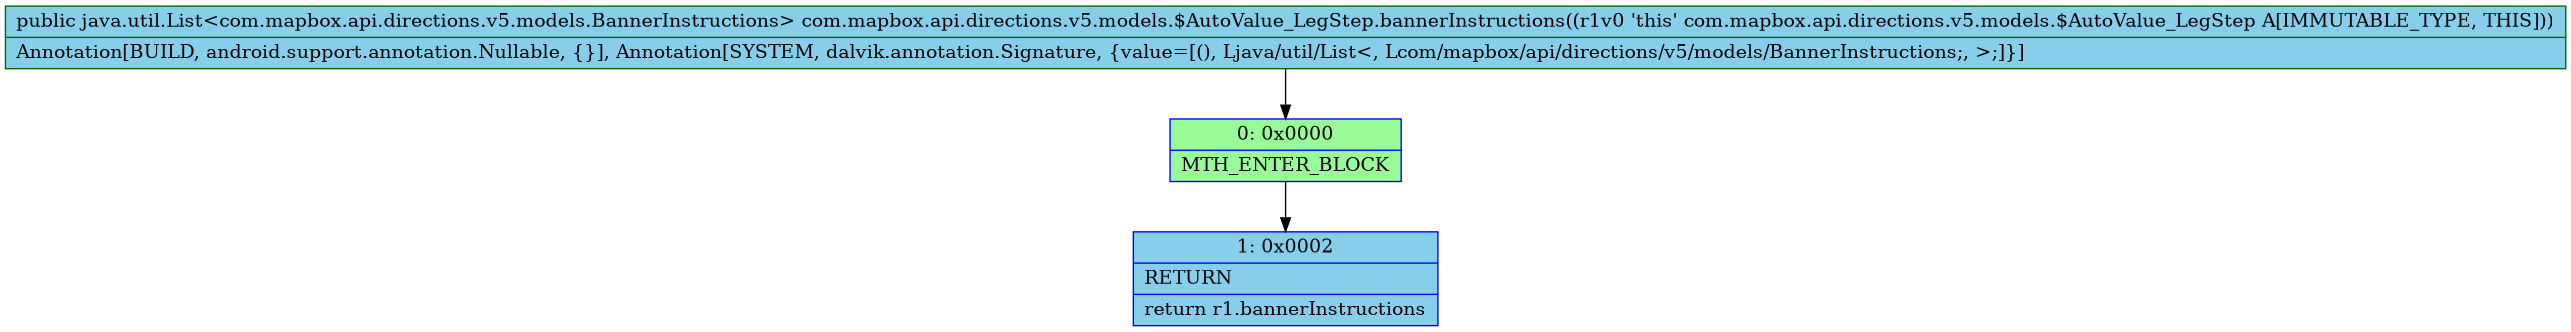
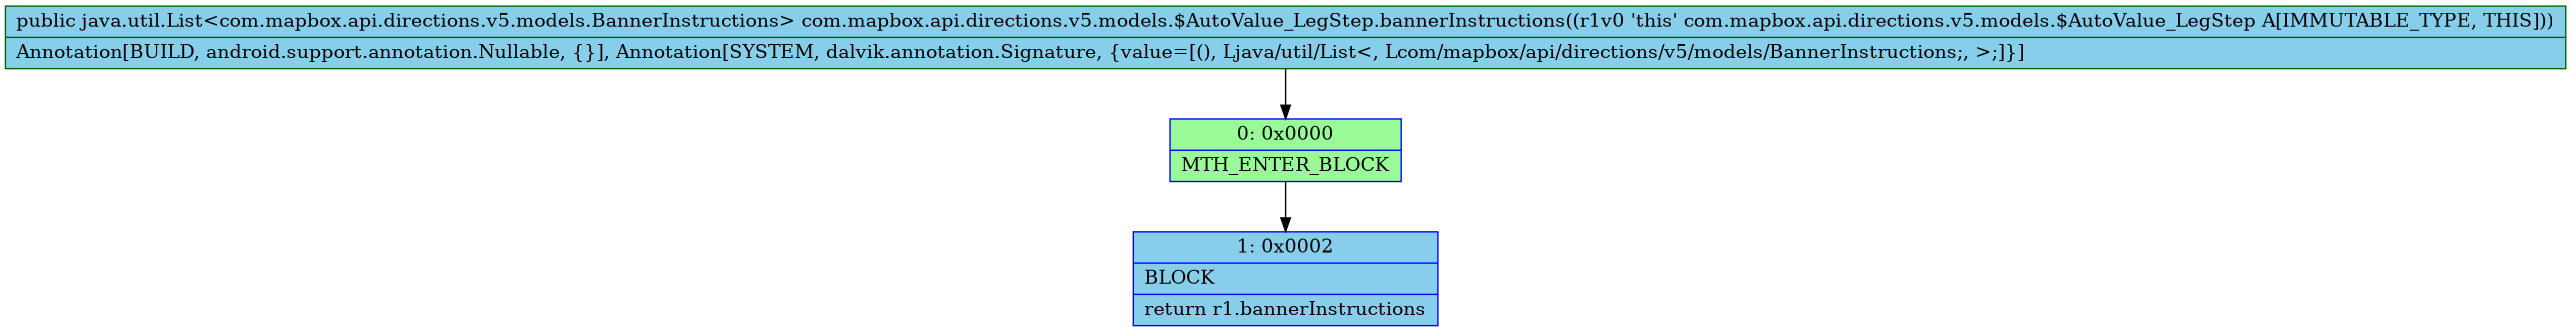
  digraph {
    node [shape=record style=filled fillcolor=skyblue color=blue]
    n1 [label="{0\:\ 0x0000|MTH_ENTER_BLOCK\l}" fillcolor=palegreen]
-   n2 [label="{1\:\ 0x0002|RETURN\l|return r1.bannerInstructions\l}"]
+   n2 [label="{1\:\ 0x0002|BLOCK\l|return r1.bannerInstructions\l}"]
    n3 [label="{public java.util.List\<com.mapbox.api.directions.v5.models.BannerInstructions\> com.mapbox.api.directions.v5.models.$AutoValue_LegStep.bannerInstructions((r1v0 'this' com.mapbox.api.directions.v5.models.$AutoValue_LegStep A[IMMUTABLE_TYPE, THIS]))  | Annotation[BUILD, android.support.annotation.Nullable, \{\}], Annotation[SYSTEM, dalvik.annotation.Signature, \{value=[(), Ljava\/util\/List\<, Lcom\/mapbox\/api\/directions\/v5\/models\/BannerInstructions;, \>;]\}]\l}" color=darkgreen]
    n1 -> n2
    n3 -> n1
  }
